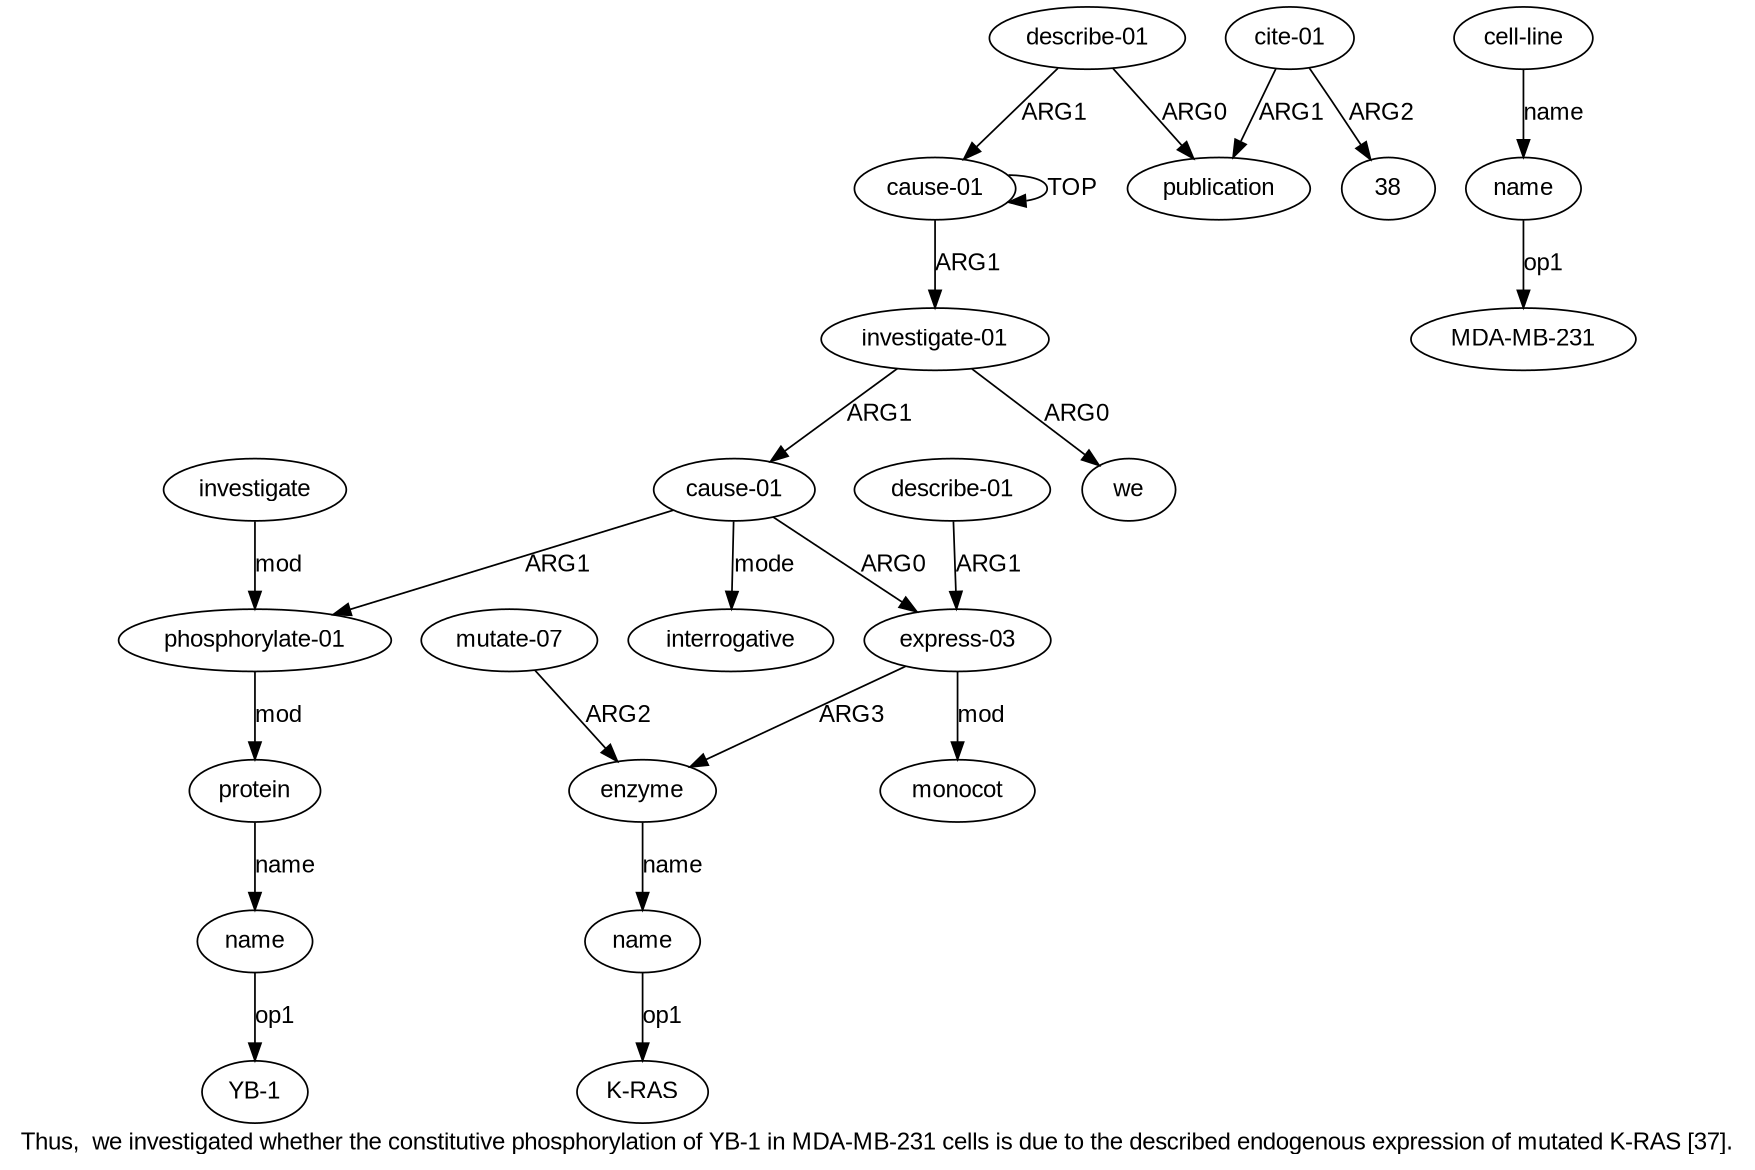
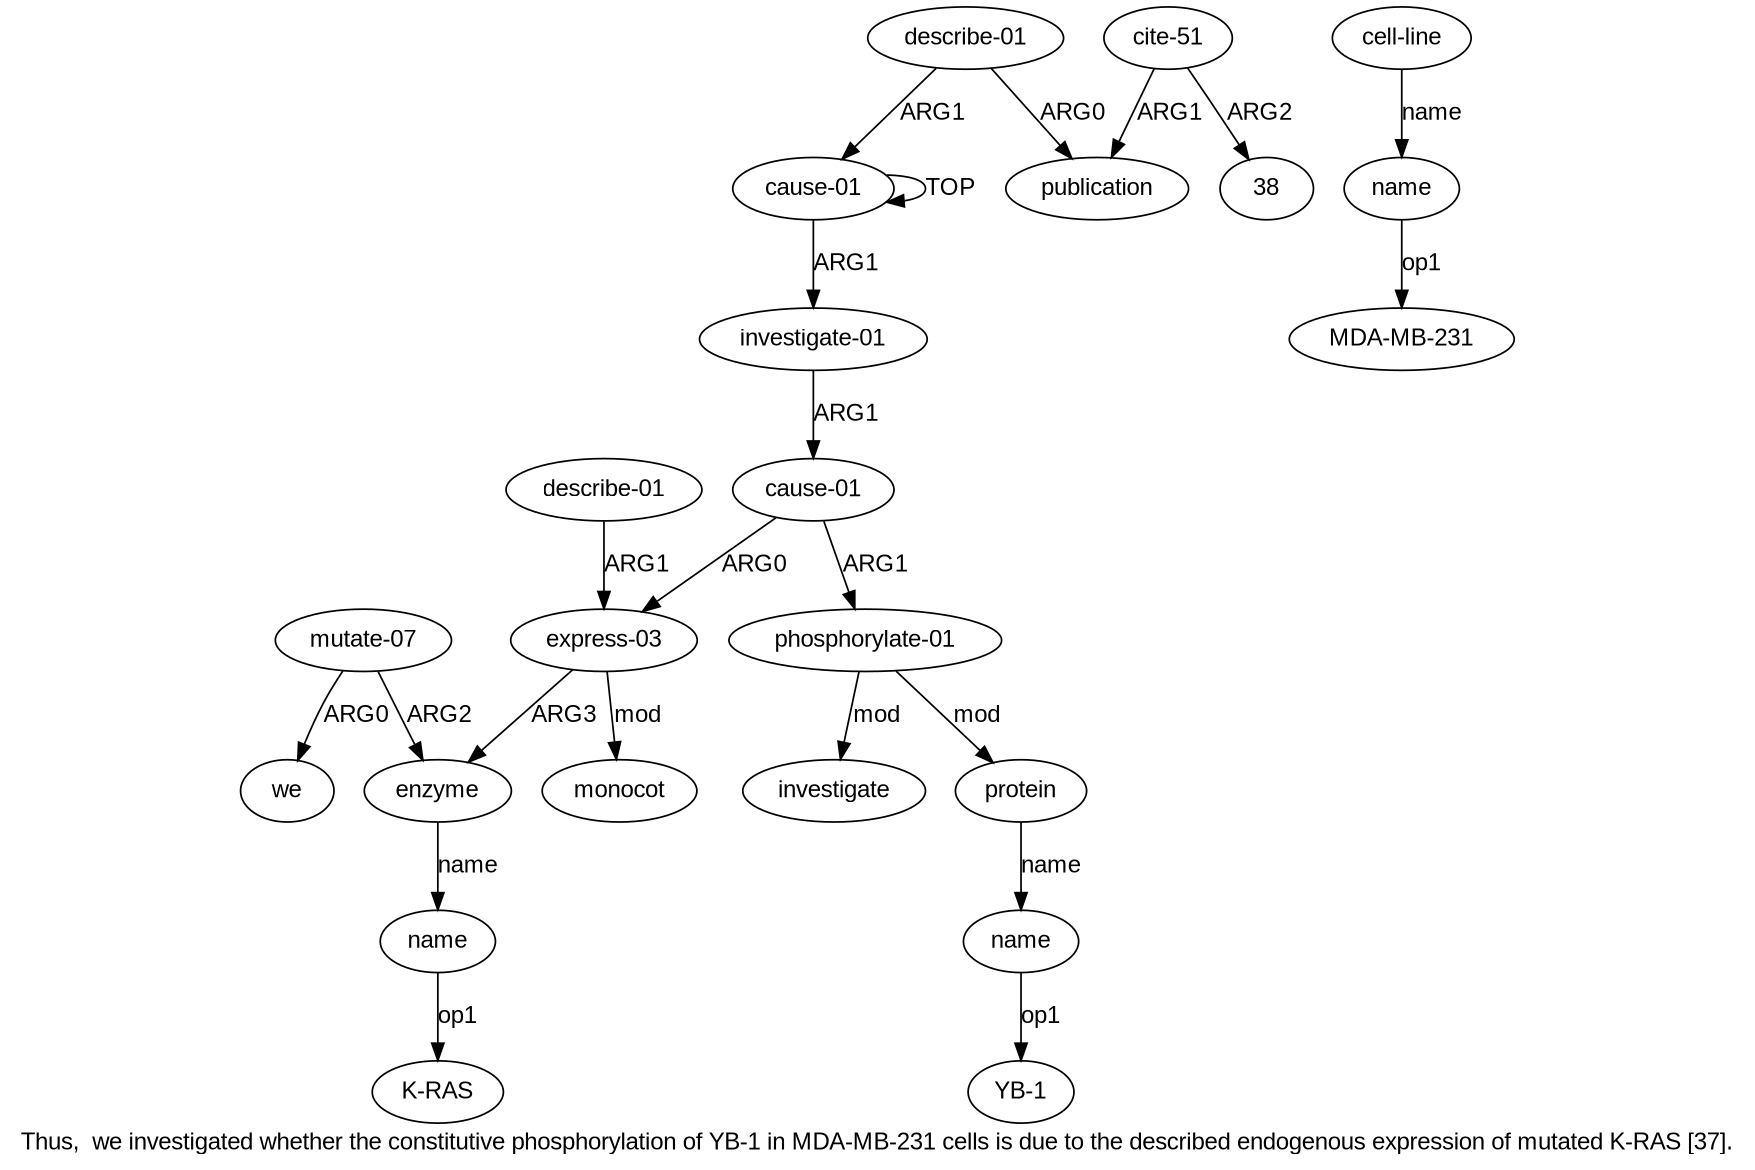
  digraph {
    fontname="Liberation Sans"
    label="Thus,  we investigated whether the constitutive phosphorylation of YB-1 in MDA-MB-231 cells is due to the described endogenous expression of mutated K-RAS [37]."
    node [color=black fontname="Liberation Sans" gold_ind=-1 gold_label=name test_ind=-1 test_label=name]
    edge [color=black fontname="Liberation Sans" gold_label=ARG1 test_label=ARG1]
    n1 [gold_label="YB-1" label="YB-1" test_label="YB-1"]
-   n2 [gold_label=interrogative label=interrogative test_label=interrogative]
    n3 [gold_label=37 label=38 test_label=37]
    n4 [gold_ind=15 gold_label=constitutive label=investigate test_ind=15 test_label=constitutive]
    n5 [gold_ind=14 label=name test_ind=14]
    n6 [gold_label="MDA-MB-231" label="MDA-MB-231" test_label="MDA-MB-231"]
    n7 [gold_ind=17 gold_label=publication label=publication test_ind=17 test_label=publication]
    n8 [gold_ind=16 gold_label="describe-01" label="describe-01" test_ind=16 test_label="describe-01"]
    n9 [gold_ind=0 gold_label="cause-01" label="cause-01" test_ind=0 test_label="cause-01"]
    n10 [gold_ind=1 gold_label="investigate-01" label="investigate-01" test_ind=1 test_label="investigate-01"]
    n11 [gold_ind=3 gold_label="cause-01" label="cause-01" test_ind=3 test_label="cause-01"]
    n12 [gold_ind=2 gold_label=we label=we test_ind=2 test_label=we]
    n13 [gold_ind=11 gold_label=protein label=protein test_ind=11 test_label=protein]
    n14 [gold_ind=12 label=name test_ind=12]
    n15 [gold_ind=10 gold_label="phosphorylate-01" label="phosphorylate-01" test_ind=10 test_label="phosphorylate-01"]
    n16 [gold_ind=13 gold_label="cell-line" label="cell-line" test_ind=13 test_label="cell-line"]
-   n17 [gold_ind=18 gold_label="cite-01" label="cite-01" test_ind=18 test_label="cite-01"]
+   n17 [gold_ind=18 gold_label="cite-01" label="cite-51" test_ind=18 test_label="cite-01"]
    n18 [gold_label="K-RAS" label="K-RAS" test_label="K-RAS"]
    n19 [gold_ind=4 gold_label="express-03" label="express-03" test_ind=4 test_label="express-03"]
    n20 [gold_ind=5 gold_label=enzyme label=enzyme test_ind=5 test_label=enzyme]
    n21 [gold_ind=9 gold_label=monocot label=monocot test_ind=9 test_label=monocot]
    n22 [gold_ind=6 label=name test_ind=6]
    n23 [gold_ind=7 gold_label="mutate-01" label="mutate-07" test_ind=7 test_label="mutate-01"]
    n24 [gold_ind=8 gold_label="describe-01" label="describe-01" test_ind=8 test_label="describe-01"]
    n5 -> n6 [gold_label=op1 label=op1 test_label=op1]
    n8 -> n7 [gold_label=ARG0 label=ARG0 test_label=ARG0]
    n8 -> n9 [label=ARG1]
    n9 -> n9 [gold_label=TOP label=TOP test_label=TOP]
    n9 -> n10 [label=ARG1]
    n10 -> n11 [label=ARG1]
-   n10 -> n12 [gold_label=ARG0 label=ARG0 test_label=ARG0]
-   n11 -> n2 [gold_label=mode label=mode test_label=mode]
+   n23 -> n12 [gold_label=ARG0 label=ARG0 test_label=ARG0]
    n11 -> n15 [label=ARG1]
    n11 -> n19 [gold_label=ARG0 label=ARG0 test_label=ARG0]
    n13 -> n14 [gold_label=name label=name test_label=name]
    n14 -> n1 [gold_label=op1 label=op1 test_label=op1]
-   n4 -> n15 [gold_label=mod label=mod test_label=mod]
+   n15 -> n4 [gold_label=mod label=mod test_label=mod]
    n15 -> n13 [label=mod]
    n16 -> n5 [gold_label=name label=name test_label=name]
    n17 -> n3 [gold_label=ARG2 label=ARG2 test_label=ARG2]
    n17 -> n7 [label=ARG1]
    n19 -> n20 [gold_label=ARG2 label=ARG3 test_label=ARG2]
    n19 -> n21 [gold_label=mod label=mod test_label=mod]
    n20 -> n22 [gold_label=name label=name test_label=name]
    n22 -> n18 [gold_label=op1 label=op1 test_label=op1]
    n23 -> n20 [gold_label=ARG2 label=ARG2 test_label=ARG2]
    n24 -> n19 [label=ARG1]
  }
